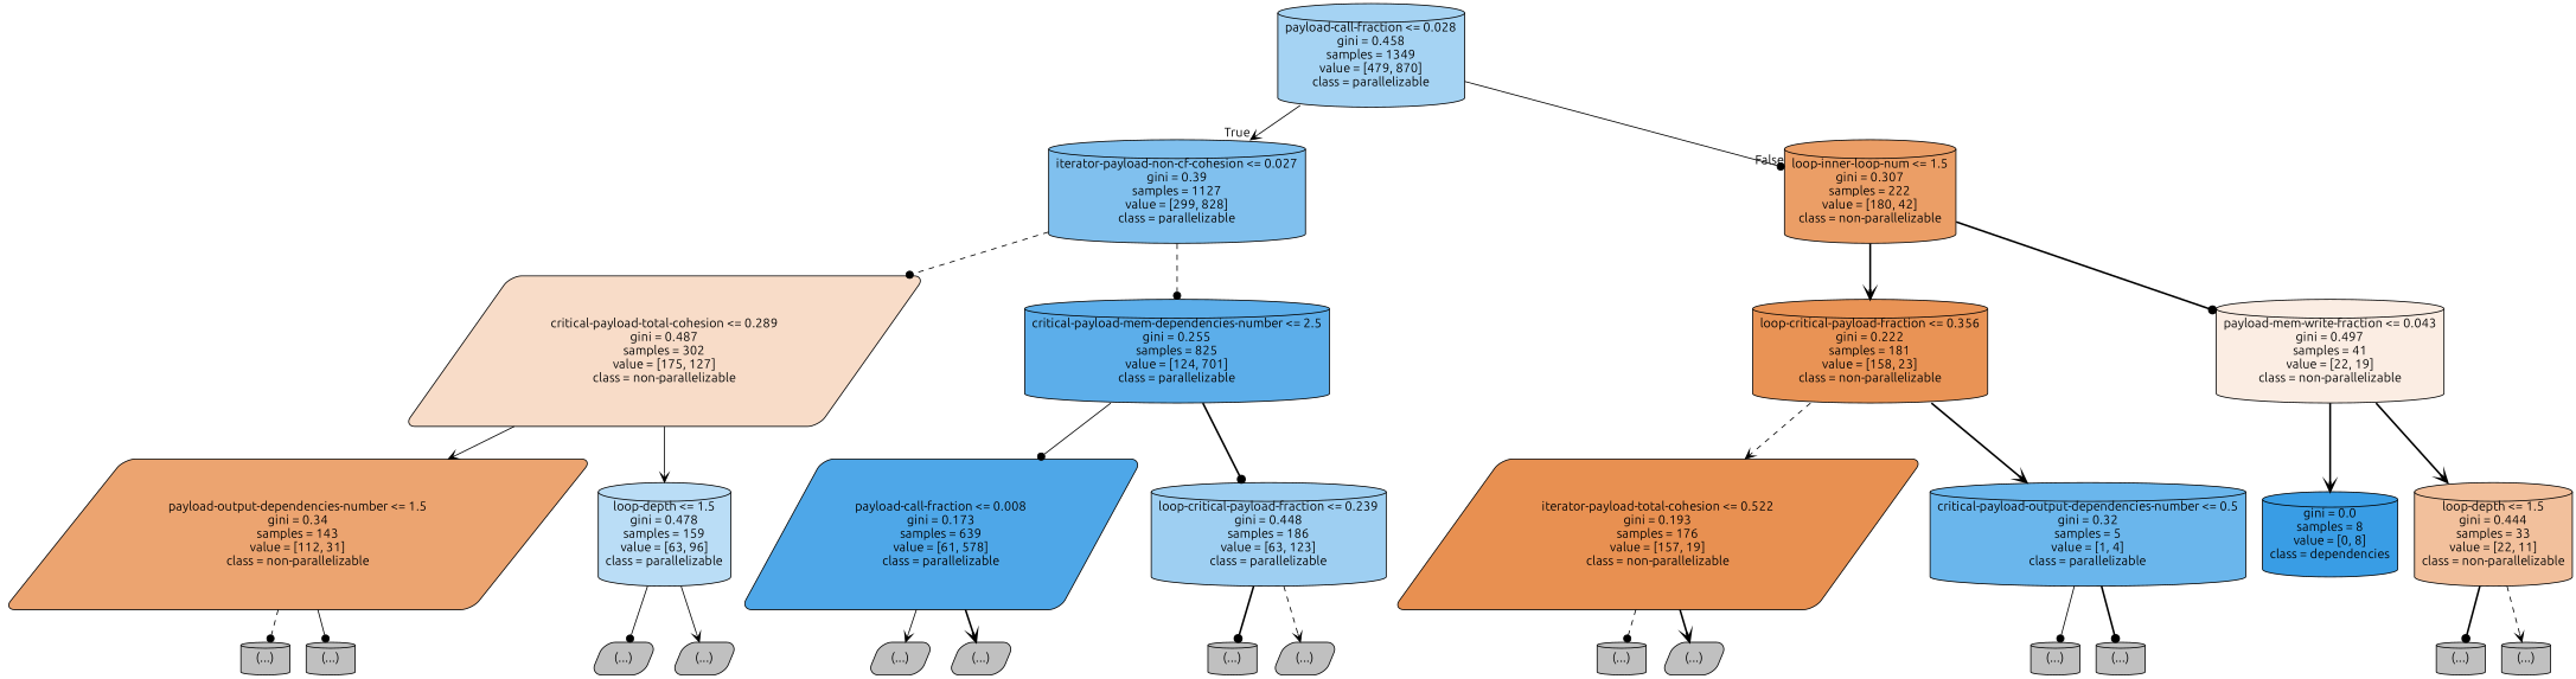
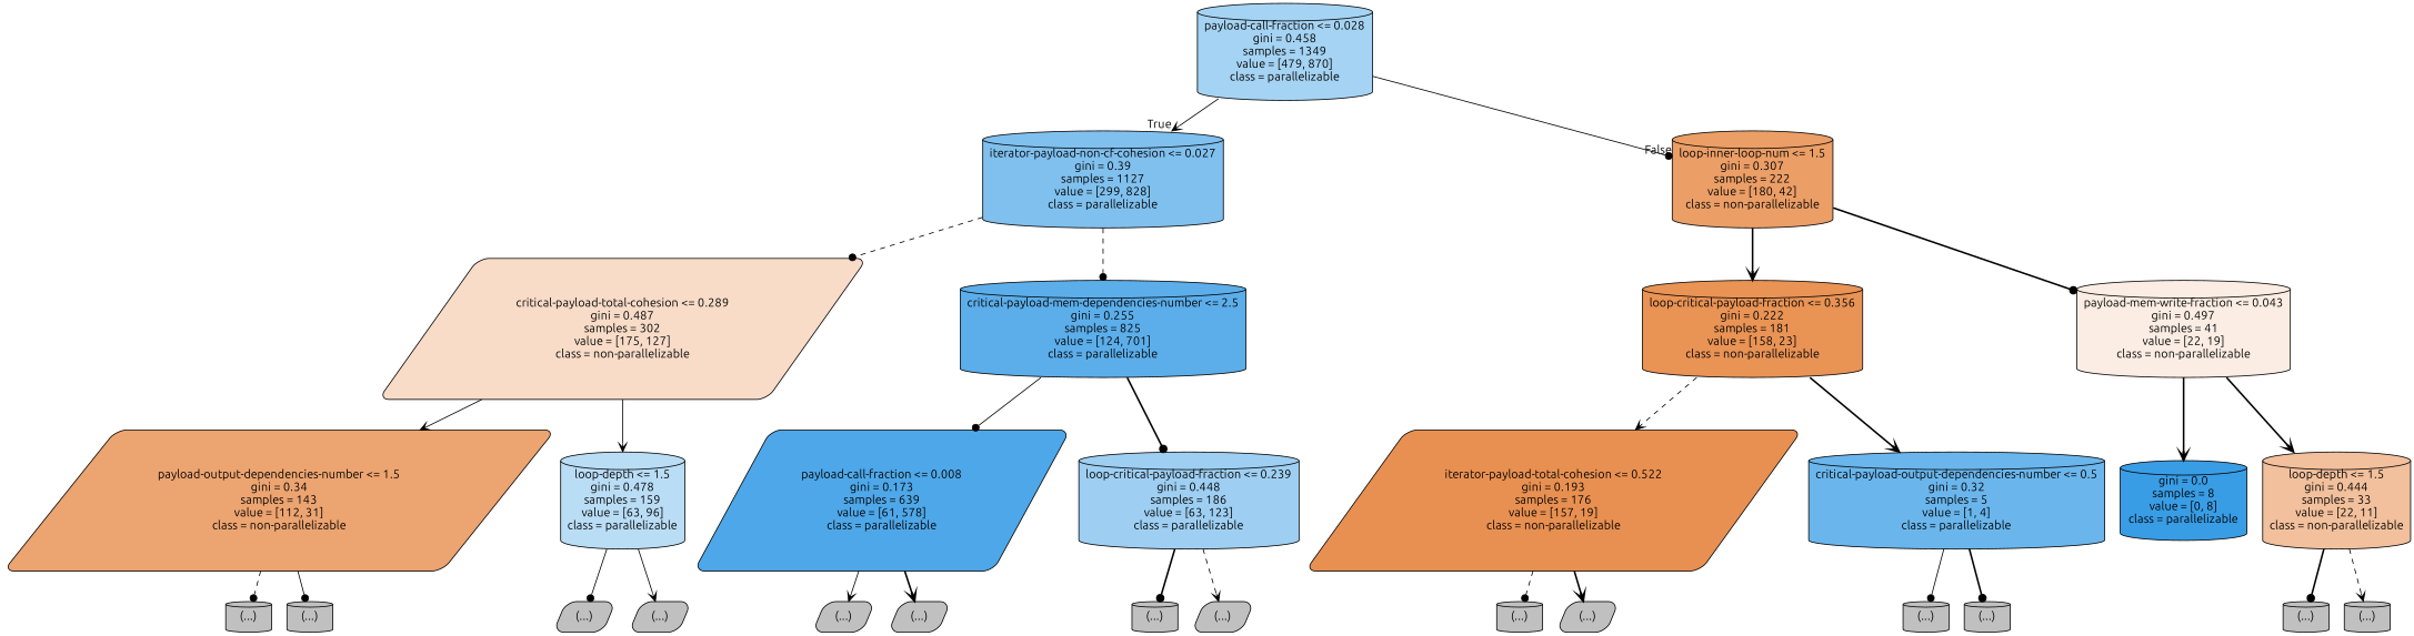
  digraph {
    fontname=Ubuntu
    node [color=black fillcolor="#C0C0C0" fontname=Ubuntu shape=cylinder style="filled, rounded"]
    edge [fontname=Ubuntu style=bold arrowhead=vee]
    n1 [fillcolor="#399de573" label="payload-call-fraction <= 0.028\ngini = 0.458\nsamples = 1349\nvalue = [479, 870]\nclass = parallelizable"]
    n2 [fillcolor="#399de5a3" label="iterator-payload-non-cf-cohesion <= 0.027\ngini = 0.39\nsamples = 1127\nvalue = [299, 828]\nclass = parallelizable"]
    n3 [fillcolor="#e58139c4" label="loop-inner-loop-num <= 1.5\ngini = 0.307\nsamples = 222\nvalue = [180, 42]\nclass = non-parallelizable"]
    n4 [fillcolor="#e5813946" label="critical-payload-total-cohesion <= 0.289\ngini = 0.487\nsamples = 302\nvalue = [175, 127]\nclass = non-parallelizable" shape=parallelogram]
    n5 [fillcolor="#399de5d2" label="critical-payload-mem-dependencies-number <= 2.5\ngini = 0.255\nsamples = 825\nvalue = [124, 701]\nclass = parallelizable"]
    n6 [fillcolor="#e58139b8" label="payload-output-dependencies-number <= 1.5\ngini = 0.34\nsamples = 143\nvalue = [112, 31]\nclass = non-parallelizable" shape=parallelogram]
    n7 [fillcolor="#399de558" label="loop-depth <= 1.5\ngini = 0.478\nsamples = 159\nvalue = [63, 96]\nclass = parallelizable"]
    n8 [label="(...)"]
    n9 [label="(...)"]
    n10 [label="(...)" shape=parallelogram]
    n11 [label="(...)" shape=parallelogram]
    n12 [fillcolor="#399de5e4" label="payload-call-fraction <= 0.008\ngini = 0.173\nsamples = 639\nvalue = [61, 578]\nclass = parallelizable" shape=parallelogram]
    n13 [fillcolor="#399de57c" label="loop-critical-payload-fraction <= 0.239\ngini = 0.448\nsamples = 186\nvalue = [63, 123]\nclass = parallelizable"]
    n14 [label="(...)" shape=parallelogram]
    n15 [label="(...)" shape=parallelogram]
    n16 [label="(...)"]
    n17 [label="(...)" shape=parallelogram]
    n18 [fillcolor="#e58139da" label="loop-critical-payload-fraction <= 0.356\ngini = 0.222\nsamples = 181\nvalue = [158, 23]\nclass = non-parallelizable"]
    n19 [fillcolor="#e5813923" label="payload-mem-write-fraction <= 0.043\ngini = 0.497\nsamples = 41\nvalue = [22, 19]\nclass = non-parallelizable"]
    n20 [fillcolor="#e58139e0" label="iterator-payload-total-cohesion <= 0.522\ngini = 0.193\nsamples = 176\nvalue = [157, 19]\nclass = non-parallelizable" shape=parallelogram]
    n21 [fillcolor="#399de5bf" label="critical-payload-output-dependencies-number <= 0.5\ngini = 0.32\nsamples = 5\nvalue = [1, 4]\nclass = parallelizable"]
    n22 [label="(...)"]
    n23 [label="(...)" shape=parallelogram]
    n24 [label="(...)"]
    n25 [label="(...)"]
-   n26 [fillcolor="#399de5ff" label="gini = 0.0\nsamples = 8\nvalue = [0, 8]\nclass = dependencies"]
+   n26 [fillcolor="#399de5ff" label="gini = 0.0\nsamples = 8\nvalue = [0, 8]\nclass = parallelizable"]
    n27 [fillcolor="#e581397f" label="loop-depth <= 1.5\ngini = 0.444\nsamples = 33\nvalue = [22, 11]\nclass = non-parallelizable"]
    n28 [label="(...)"]
    n29 [label="(...)"]
    n1 -> n2 [headlabel=True labelangle=45 labeldistance=2.5 style=solid]
    n1 -> n3 [headlabel=False labelangle=-45 labeldistance=2.5 style=solid arrowhead=dot]
    n2 -> n4 [style=dashed arrowhead=dot]
    n2 -> n5 [style=dashed arrowhead=dot]
    n3 -> n18
    n3 -> n19 [arrowhead=dot]
    n4 -> n6 [style=solid]
    n4 -> n7 [style=solid]
    n5 -> n12 [style=solid arrowhead=dot]
    n5 -> n13 [arrowhead=dot]
    n6 -> n8 [style=dashed arrowhead=dot]
    n6 -> n9 [style=solid arrowhead=dot]
    n7 -> n10 [style=solid arrowhead=dot]
    n7 -> n11 [style=solid]
    n12 -> n14 [style=solid]
    n12 -> n15
    n13 -> n16 [arrowhead=dot]
    n13 -> n17 [style=dashed]
    n18 -> n20 [style=dashed]
    n18 -> n21
    n19 -> n26
    n19 -> n27
    n20 -> n22 [style=dashed arrowhead=dot]
    n20 -> n23
    n21 -> n24 [style=solid arrowhead=dot]
    n21 -> n25 [arrowhead=dot]
    n27 -> n28 [arrowhead=dot]
    n27 -> n29 [style=dashed]
  }
